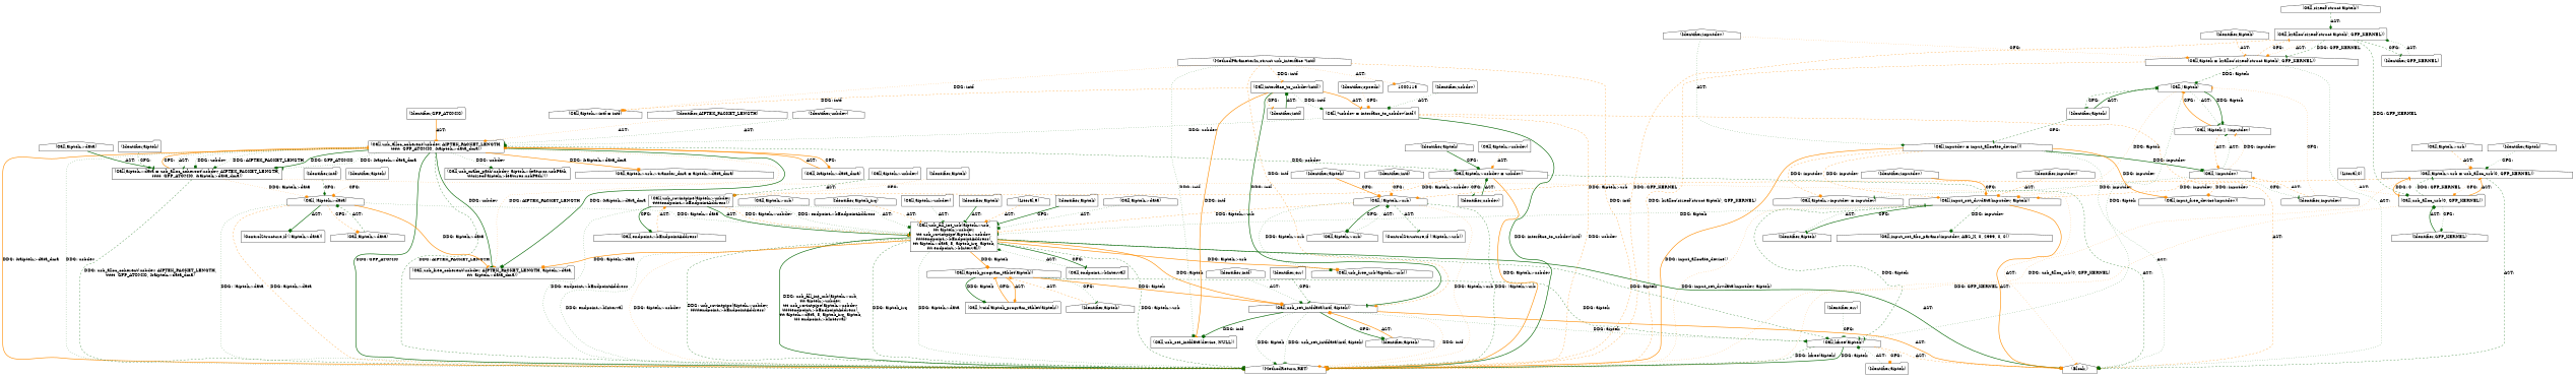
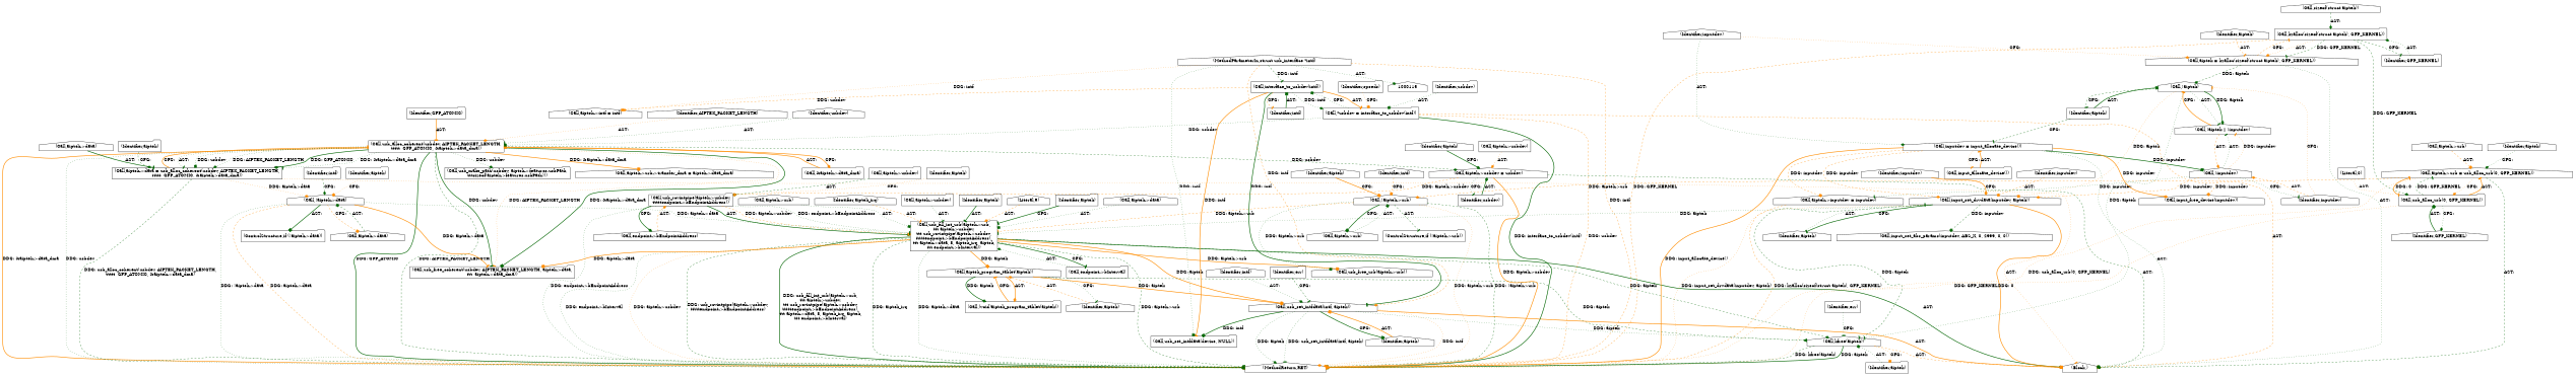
  digraph {
    node [shape=house]
    edge [arrowhead=tee color=darkgreen style=dotted]
    n1 [label="(Call,kfree(aiptek))"]
    n2 [label="(MethodReturn,RET)"]
    n3 [label="(Block,)"]
    n4 [label="(Identifier,aiptek)" shape=folder]
    n5 [label="(Call,usb_fill_int_urb(aiptek->urb,\n\t\t\t aiptek->usbdev,\n\t\t\t usb_rcvintpipe(aiptek->usbdev,\n\t\t\t\t\tendpoint->bEndpointAddress),\n\t\t\t aiptek->data, 8, aiptek_irq, aiptek,\n\t\t\t endpoint->bInterval))" shape=folder]
    n6 [label="(Call,aiptek_program_tablet(aiptek))"]
    n7 [label="(Call,usb_set_intfdata(intf, aiptek))"]
    n8 [label="(Call,usb_free_coherent(usbdev, AIPTEK_PACKET_LENGTH, aiptek->data,\n\t\t\t  aiptek->data_dma))" shape=folder]
    n9 [label="(Call,endpoint->bInterval)" shape=folder]
    n10 [label="(Call,usb_free_urb(aiptek->urb))"]
    n11 [label="(Call,(void)aiptek_program_tablet(aiptek))" shape=folder]
    n12 [label="(Identifier,aiptek)"]
    n13 [label="(Call,usb_set_intfdata(device, NULL))" shape=folder]
    n14 [label="(Identifier,aiptek)"]
    n15 [label="(Call,!aiptek->urb)"]
    n16 [label="(Call,aiptek->urb)"]
    n17 [label="(ControlStructure,if (!aiptek->urb))" shape=folder]
    n18 [label="(Call,aiptek->urb = usb_alloc_urb(0, GFP_KERNEL))"]
    n19 [label="(Call,usb_alloc_urb(0, GFP_KERNEL))" shape=folder]
    n20 [label="(Identifier,GFP_KERNEL)"]
    n21 [label="(Call,kzalloc(sizeof(struct aiptek), GFP_KERNEL))" shape=folder]
    n22 [label="(Call,aiptek = kzalloc(sizeof(struct aiptek), GFP_KERNEL))"]
    n23 [label="(Identifier,GFP_KERNEL)" shape=folder]
    n24 [label="(Call,!aiptek)"]
    n25 [label="(Call,usb_rcvintpipe(aiptek->usbdev,\n\t\t\t\t\tendpoint->bEndpointAddress))" shape=folder]
    n26 [label="(Call,endpoint->bEndpointAddress)"]
    n27 [label="(Call,aiptek->usbdev = usbdev)"]
    n28 [label="(Identifier,usbdev)" shape=folder]
    n29 [label="(Call,usb_alloc_coherent(usbdev, AIPTEK_PACKET_LENGTH,\n\t\t\t\t\t  GFP_ATOMIC, &aiptek->data_dma))" shape=folder]
    n30 [label="(Call,aiptek->data = usb_alloc_coherent(usbdev, AIPTEK_PACKET_LENGTH,\n\t\t\t\t\t  GFP_ATOMIC, &aiptek->data_dma))" shape=folder]
    n31 [label="(Call,usb_make_path(usbdev, aiptek->features.usbPath,\n\t\t\tsizeof(aiptek->features.usbPath)))" shape=folder]
    n32 [label="(Call,aiptek->urb->transfer_dma = aiptek->data_dma)"]
    n33 [label="(Call,&aiptek->data_dma)" shape=folder]
    n34 [label="(Call,!aiptek->data)"]
    n35 [label="(Call,*usbdev = interface_to_usbdev(intf))" shape=folder]
    n36 [label="(Call,interface_to_usbdev(intf))" shape=folder]
    n37 [label="(Identifier,intf)" shape=folder]
    n38 [label="(Call,aiptek->intf = intf)"]
    n39 [label="(MethodParameterIn,struct usb_interface *intf)"]
    1000115
    n41 [label="(ControlStructure,if (!aiptek->data))" shape=folder]
    n42 [label="(Call,aiptek->data)"]
    n43 [label="(Call,input_set_drvdata(inputdev, aiptek))"]
    n44 [label="(Identifier,aiptek)"]
    n45 [label="(Call,input_set_abs_params(inputdev, ABS_X, 0, 2999, 0, 0))"]
    n46 [label="(Call,!inputdev)"]
    n47 [label="(Identifier,inputdev)"]
    n48 [label="(Call,aiptek->inputdev = inputdev)"]
    n49 [label="(Call,!aiptek || !inputdev)"]
    n50 [label="(Call,input_free_device(inputdev))"]
    n51 [label="(Call,inputdev = input_allocate_device())"]
+   n52 [label="(Call,input_allocate_device())" shape=folder]
    n53 [label="(Identifier,aiptek)" shape=folder]
    n54 [label="(Identifier,err)" shape=folder]
    n55 [label="(Identifier,aiptek)"]
    n56 [label="(Call,aiptek->usbdev)" shape=folder]
    n57 [label="(Call,aiptek->data)"]
    n58 [label="(Identifier,aiptek)" shape=folder]
    n59 [label="(Identifier,usbdev)"]
    n60 [label="(Identifier,usbdev)" shape=folder]
    n61 [label="(Literal,0)" shape=folder]
    n62 [label="(Identifier,intf)" shape=folder]
    n63 [label="(Identifier,aiptek)"]
    n64 [label="(Identifier,aiptek)" shape=folder]
    n65 [label="(Identifier,GFP_ATOMIC)" shape=folder]
    n66 [label="(Call,aiptek->urb)"]
    n67 [label="(Identifier,err)" shape=folder]
    n68 [label="(Identifier,AIPTEK_PACKET_LENGTH)"]
    n69 [label="(Call,aiptek->data)"]
    n70 [label="(Identifier,aiptek)"]
    n71 [label="(Identifier,aiptek_irq)"]
    n72 [label="(Identifier,inputdev)"]
    n73 [label="(Identifier,intf)"]
    n74 [label="(Call,aiptek->usbdev)" shape=folder]
    n75 [label="(Call,aiptek->urb)"]
    n76 [label="(Call,sizeof(struct aiptek))"]
    n77 [label="(Identifier,aiptek)" shape=folder]
    n78 [label="(Identifier,inputdev)"]
    n79 [label="(Identifier,aiptek)"]
    n80 [label="(Identifier,inputdev)"]
    n81 [label="(Identifier,speeds)" shape=folder]
    n82 [label="(Literal,9)"]
    n83 [label="(Identifier,aiptek)" shape=folder]
    n84 [label="(Identifier,aiptek)" shape=folder]
    n85 [label="(Identifier,intf)"]
    n86 [label="(Call,aiptek->usbdev)" shape=folder]
    n1 -> n2 [arrowhead=box label="DDG: aiptek" style=bold]
    n1 -> n2 [arrowhead=diamond label="DDG: kfree(aiptek)" style=dashed]
    n1 -> n3 [arrowhead=box color=darkorange label="AST: " style=dashed]
    n1 -> n4 [arrowhead=box color=darkorange label="CFG: "]
    n4 -> n1 [arrowhead=box label="AST: "]
    n5 -> n1 [arrowhead=diamond label="DDG: aiptek" style=dashed]
    n5 -> n2 [arrowhead=diamond label="DDG: usb_fill_int_urb(aiptek->urb,\n\t\t\t aiptek->usbdev,\n\t\t\t usb_rcvintpipe(aiptek->usbdev,\n\t\t\t\t\tendpoint->bEndpointAddress),\n\t\t\t aiptek->data, 8, aiptek_irq, aiptek,\n\t\t\t endpoint->bInterval)" style=bold]
    n5 -> n2 [arrowhead=diamond label="DDG: aiptek_irq" style=dashed]
    n5 -> n2 [label="DDG: aiptek->data"]
    n5 -> n2 [arrowhead=box label="DDG: aiptek->urb" style=dashed]
    n5 -> n2 [label="DDG: endpoint->bInterval"]
    n5 -> n2 [arrowhead=box color=darkorange label="DDG: aiptek->usbdev"]
    n5 -> n2 [label="DDG: usb_rcvintpipe(aiptek->usbdev,\n\t\t\t\t\tendpoint->bEndpointAddress)" style=dashed]
    n5 -> n3 [arrowhead=diamond label="AST: " style=bold]
    n5 -> n6 [arrowhead=box color=darkorange label="DDG: aiptek" style=bold]
    n5 -> n7 [arrowhead=box color=darkorange label="DDG: aiptek" style=bold]
    n5 -> n8 [arrowhead=box color=darkorange label="DDG: aiptek->data" style=bold]
    n5 -> n9 [label="CFG: " style=bold]
    n5 -> n10 [arrowhead=box color=darkorange label="DDG: aiptek->urb" style=bold]
    n6 -> n1 [arrowhead=diamond label="DDG: aiptek" style=dashed]
    n6 -> n7 [color=darkorange label="DDG: aiptek" style=bold]
    n6 -> n11 [arrowhead=diamond color=darkorange label="AST: " style=bold]
    n6 -> n11 [arrowhead=diamond label="DDG: aiptek" style=bold]
    n6 -> n12 [label="CFG: "]
    n7 -> n1 [label="DDG: aiptek"]
    n7 -> n2 [label="DDG: usb_set_intfdata(intf, aiptek)"]
    n7 -> n2 [arrowhead=diamond color=darkorange label="DDG: intf"]
    n7 -> n2 [arrowhead=diamond label="DDG: aiptek"]
    n7 -> n3 [arrowhead=box color=darkorange label="AST: " style=bold]
    n7 -> n13 [arrowhead=box label="DDG: intf" style=bold]
    n7 -> n14 [arrowhead=box label="CFG: " style=bold]
    n9 -> n5 [arrowhead=diamond label="AST: "]
    n11 -> n6 [color=darkorange label="CFG: " style=bold]
    n12 -> n6 [arrowhead=diamond color=darkorange label="AST: " style=dashed]
    n14 -> n7 [arrowhead=box color=darkorange label="AST: " style=bold]
    n15 -> n2 [arrowhead=box label="DDG: !aiptek->urb" style=dashed]
    n15 -> n2 [arrowhead=diamond color=darkorange label="DDG: aiptek->urb"]
    n15 -> n5 [color=darkorange label="DDG: aiptek->urb" style=dashed]
    n15 -> n10 [arrowhead=box label="DDG: aiptek->urb"]
    n15 -> n16 [arrowhead=box label="CFG: " style=bold]
    n15 -> n17 [label="AST: " style=dashed]
    n16 -> n15 [arrowhead=box label="AST: "]
    n18 -> n2 [arrowhead=diamond color=darkorange label="DDG: usb_alloc_urb(0, GFP_KERNEL)"]
    n18 -> n3 [arrowhead=diamond label="AST: " style=dashed]
    n18 -> n15 [arrowhead=diamond color=darkorange label="DDG: aiptek->urb" style=dashed]
    n18 -> n19 [arrowhead=diamond color=darkorange label="CFG: "]
    n19 -> n2 [arrowhead=diamond color=darkorange label="DDG: GFP_KERNEL"]
    n19 -> n18 [color=darkorange label="AST: " style=bold]
    n19 -> n18 [color=darkorange label="DDG: 0" style=bold]
    n19 -> n18 [label="DDG: GFP_KERNEL" style=dashed]
    n19 -> n20 [arrowhead=diamond label="CFG: "]
    n20 -> n19 [arrowhead=box label="AST: " style=bold]
    n21 -> n2 [arrowhead=box color=darkorange label="DDG: GFP_KERNEL" style=dashed]
-   n21 -> n19 [arrowhead=box label="DDG: GFP_KERNEL" style=dashed]
+   n21 -> n19 [arrowhead=diamond label="DDG: GFP_KERNEL" style=dashed]
    n21 -> n22 [arrowhead=diamond color=darkorange label="AST: "]
    n21 -> n22 [label="DDG: GFP_KERNEL" style=dashed]
    n21 -> n23 [label="CFG: " style=dashed]
-   n22 -> n2 [arrowhead=diamond color=darkorange label="DDG: kzalloc(sizeof(struct aiptek), GFP_KERNEL)" style=dashed]
+   n48 -> n2 [arrowhead=diamond color=darkorange label="DDG: kzalloc(sizeof(struct aiptek), GFP_KERNEL)" style=dashed]
    n22 -> n3 [arrowhead=box label="AST: "]
    n22 -> n21 [color=darkorange label="CFG: " style=dashed]
    n22 -> n24 [arrowhead=diamond label="DDG: aiptek" style=dashed]
    n23 -> n21 [arrowhead=diamond label="AST: "]
    n24 -> n1 [label="DDG: aiptek"]
    n24 -> n43 [arrowhead=box color=darkorange label="DDG: aiptek"]
    n24 -> n49 [label="AST: "]
    n24 -> n49 [arrowhead=diamond label="DDG: aiptek" style=bold]
    n24 -> n53 [label="CFG: " style=dashed]
    n25 -> n2 [arrowhead=diamond label="DDG: endpoint->bEndpointAddress"]
    n25 -> n5 [arrowhead=diamond label="AST: " style=bold]
    n25 -> n5 [arrowhead=box color=darkorange label="DDG: aiptek->usbdev" style=dashed]
    n25 -> n5 [label="DDG: endpoint->bEndpointAddress"]
    n25 -> n26 [arrowhead=diamond label="CFG: " style=bold]
    n26 -> n25 [arrowhead=diamond color=darkorange label="AST: " style=dashed]
    n27 -> n2 [arrowhead=box color=darkorange label="DDG: aiptek->usbdev" style=bold]
    n27 -> n3 [arrowhead=diamond label="AST: " style=dashed]
    n27 -> n25 [color=darkorange label="DDG: aiptek->usbdev" style=dashed]
    n27 -> n28 [label="CFG: "]
    n28 -> n27 [arrowhead=diamond label="AST: " style=bold]
    n29 -> n2 [arrowhead=box color=darkorange label="DDG: &aiptek->data_dma" style=bold]
    n29 -> n2 [label="DDG: usbdev"]
    n29 -> n2 [label="DDG: GFP_ATOMIC" style=bold]
    n29 -> n2 [arrowhead=diamond label="DDG: AIPTEK_PACKET_LENGTH" style=dashed]
    n29 -> n8 [label="DDG: usbdev" style=bold]
    n29 -> n8 [color=darkorange label="DDG: AIPTEK_PACKET_LENGTH"]
    n29 -> n8 [arrowhead=box label="DDG: &aiptek->data_dma" style=bold]
    n29 -> n27 [arrowhead=diamond label="DDG: usbdev" style=dashed]
    n29 -> n30 [label="AST: "]
    n29 -> n30 [arrowhead=box label="DDG: usbdev"]
    n29 -> n30 [arrowhead=diamond label="DDG: AIPTEK_PACKET_LENGTH"]
    n29 -> n30 [arrowhead=diamond label="DDG: GFP_ATOMIC" style=bold]
    n29 -> n30 [label="DDG: &aiptek->data_dma"]
    n29 -> n31 [arrowhead=diamond label="DDG: usbdev"]
    n29 -> n32 [arrowhead=box color=darkorange label="DDG: &aiptek->data_dma" style=bold]
    n29 -> n33 [arrowhead=diamond color=darkorange label="CFG: " style=bold]
    n30 -> n2 [arrowhead=box label="DDG: usb_alloc_coherent(usbdev, AIPTEK_PACKET_LENGTH,\n\t\t\t\t\t  GFP_ATOMIC, &aiptek->data_dma)" style=dashed]
    n30 -> n3 [color=darkorange label="AST: "]
    n30 -> n29 [color=darkorange label="CFG: " style=bold]
    n30 -> n34 [arrowhead=diamond color=darkorange label="DDG: aiptek->data"]
    n33 -> n29 [arrowhead=box color=darkorange label="AST: " style=bold]
    n34 -> n2 [color=darkorange label="DDG: aiptek->data" style=dashed]
    n34 -> n2 [arrowhead=box label="DDG: !aiptek->data"]
    n34 -> n5 [label="DDG: aiptek->data"]
    n34 -> n8 [color=darkorange label="DDG: aiptek->data" style=bold]
    n34 -> n41 [arrowhead=box label="AST: " style=bold]
    n34 -> n42 [arrowhead=box color=darkorange label="CFG: " style=dashed]
    n35 -> n2 [arrowhead=box color=darkorange label="DDG: usbdev" style=dashed]
    n35 -> n2 [arrowhead=box label="DDG: interface_to_usbdev(intf)" style=bold]
    n35 -> n3 [color=darkorange label="AST: " style=dashed]
    n35 -> n29 [arrowhead=box label="DDG: usbdev"]
+   n35 -> n36 [arrowhead=box label="CFG: "]
    n36 -> n7 [label="DDG: intf" style=bold]
    n36 -> n13 [color=darkorange label="DDG: intf" style=bold]
    n36 -> n35 [color=darkorange label="AST: " style=bold]
    n36 -> n35 [arrowhead=diamond label="DDG: intf"]
    n36 -> n37 [color=darkorange label="CFG: " style=dashed]
-   n36 -> n38 [arrowhead=box color=darkorange label="DDG: intf" style=dashed]
+   n36 -> n38 [arrowhead=box color=darkorange label="DDG: usbdev" style=dashed]
    n37 -> n36 [arrowhead=box label="AST: " style=bold]
    n39 -> n2 [arrowhead=box color=darkorange label="DDG: intf" style=dashed]
    n39 -> n7 [arrowhead=diamond color=darkorange label="DDG: intf" style=dashed]
    n39 -> n13 [arrowhead=box label="DDG: intf"]
-   n39 -> n36 [color=darkorange label="DDG: intf" style=dashed]
+   n39 -> n36 [label="DDG: intf" style=dashed]
    n39 -> n38 [arrowhead=diamond color=darkorange label="DDG: intf"]
-   n39 -> 1000115 [arrowhead=diamond color=darkorange label="AST: "]
+   n39 -> 1000115 [arrowhead=diamond label="AST: "]
    n42 -> n34 [arrowhead=box label="AST: " style=dashed]
    n43 -> n1 [label="DDG: aiptek" style=dashed]
    n43 -> n2 [color=darkorange label="DDG: input_set_drvdata(inputdev, aiptek)"]
-   n43 -> n3 [arrowhead=box color=darkorange label="AST: " style=bold]
+   n43 -> n3 [arrowhead=box color=darkorange label="DDG: 0" style=bold]
    n43 -> n5 [label="DDG: aiptek"]
    n43 -> n44 [label="CFG: " style=bold]
    n43 -> n45 [arrowhead=box label="DDG: inputdev" style=dashed]
    n44 -> n43 [label="AST: "]
    n46 -> n43 [arrowhead=diamond color=darkorange label="DDG: inputdev" style=dashed]
    n46 -> n47 [label="CFG: "]
    n46 -> n48 [label="DDG: inputdev"]
    n46 -> n49 [label="AST: "]
    n46 -> n49 [color=darkorange label="DDG: inputdev"]
    n46 -> n50 [arrowhead=box color=darkorange label="DDG: inputdev" style=dashed]
    n47 -> n24 [color=darkorange label="CFG: "]
    n47 -> n46 [arrowhead=diamond color=darkorange label="AST: " style=dashed]
    n49 -> n24 [color=darkorange label="CFG: " style=bold]
    n49 -> n46 [arrowhead=diamond color=darkorange label="AST: " style=dashed]
    n51 -> n2 [color=darkorange label="DDG: input_allocate_device()" style=bold]
    n51 -> n3 [arrowhead=box label="AST: "]
    n51 -> n43 [arrowhead=diamond color=darkorange label="DDG: inputdev" style=dashed]
    n51 -> n46 [arrowhead=box label="DDG: inputdev" style=bold]
    n51 -> n48 [arrowhead=box color=darkorange label="DDG: inputdev" style=dashed]
    n51 -> n50 [arrowhead=diamond color=darkorange label="DDG: inputdev" style=bold]
+   n51 -> n52 [color=darkorange label="CFG: "]
+   n52 -> n51 [color=darkorange label="AST: " style=bold]
    n53 -> n24 [arrowhead=box label="AST: " style=bold]
    n53 -> n51 [label="CFG: " style=dashed]
    n54 -> n1 [label="CFG: "]
    n55 -> n22 [color=darkorange label="AST: " style=dashed]
    n56 -> n25 [arrowhead=diamond label="AST: " style=dashed]
    n57 -> n5 [arrowhead=box label="AST: "]
    n58 -> n25 [arrowhead=diamond color=darkorange label="CFG: "]
    n59 -> n29 [label="AST: "]
    n60 -> n35 [arrowhead=box label="AST: "]
    n61 -> n19 [color=darkorange label="AST: "]
    n62 -> n34 [arrowhead=diamond label="CFG: " style=dashed]
    n63 -> n18 [arrowhead=diamond label="CFG: "]
    n64 -> n34 [arrowhead=box color=darkorange label="CFG: "]
    n65 -> n29 [color=darkorange label="AST: " style=bold]
    n66 -> n5 [arrowhead=box label="AST: "]
    n67 -> n7 [label="CFG: " style=dashed]
    n68 -> n29 [arrowhead=diamond color=darkorange label="AST: "]
    n69 -> n30 [label="AST: " style=bold]
    n70 -> n15 [arrowhead=box color=darkorange label="CFG: " style=bold]
    n71 -> n5 [color=darkorange label="AST: " style=dashed]
    n72 -> n22 [arrowhead=diamond color=darkorange label="CFG: "]
    n72 -> n51 [arrowhead=diamond label="AST: "]
    n73 -> n7 [arrowhead=diamond label="AST: "]
    n74 -> n5 [label="AST: "]
    n75 -> n18 [arrowhead=box color=darkorange label="AST: " style=dashed]
    n76 -> n21 [arrowhead=diamond label="AST: " style=dashed]
    n77 -> n5 [label="AST: " style=bold]
    n78 -> n43 [arrowhead=box color=darkorange label="AST: " style=dashed]
    n79 -> n27 [arrowhead=diamond label="CFG: " style=bold]
    n80 -> n43 [arrowhead=diamond color=darkorange label="CFG: " style=bold]
    n81 -> n35 [arrowhead=box color=darkorange label="CFG: "]
    n82 -> n5 [arrowhead=diamond color=darkorange label="AST: " style=dashed]
    n83 -> n5 [label="CFG: " style=bold]
    n84 -> n30 [arrowhead=diamond label="CFG: " style=dashed]
    n85 -> n15 [arrowhead=box color=darkorange label="CFG: " style=dashed]
    n86 -> n27 [arrowhead=diamond color=darkorange label="AST: "]
  }
